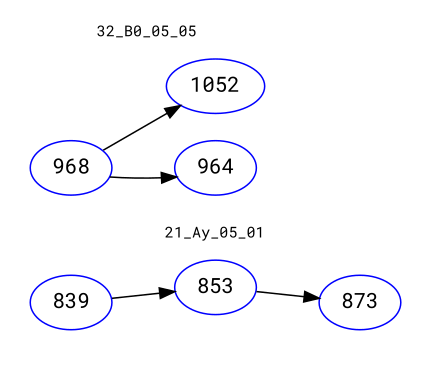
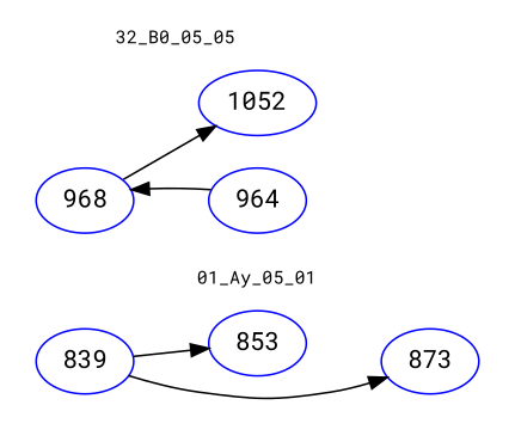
  digraph {
    fontname="Roboto Mono"
    rankdir=LR
    node [color=blue fontname="Roboto Mono"]
    edge [color=black fontname="Roboto Mono"]
    n1 [label=839]
    n2 [label=873]
    n3 [label=853]
    n4 [label=968]
    n5 [label=964]
    n6 [label=1052]
    subgraph cluster_1 {
      color=white
      fontsize=10
-     label="21_Ay_05_01"
+     label="01_Ay_05_01"
      n1
      n2
      n3
    }
    subgraph cluster_2 {
      color=white
      fontsize=10
      label="32_B0_05_05"
      n4
      n5
      n6
    }
-   n3 -> n2
+   n1 -> n2
    n1 -> n3
-   n4 -> n5
+   n5 -> n4
    n4 -> n6
  }
